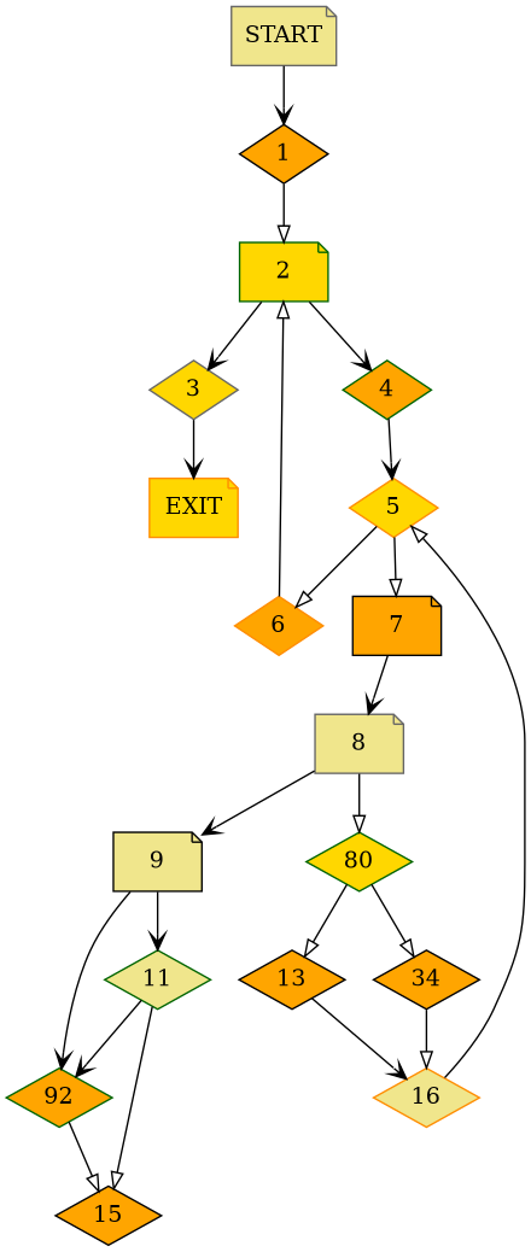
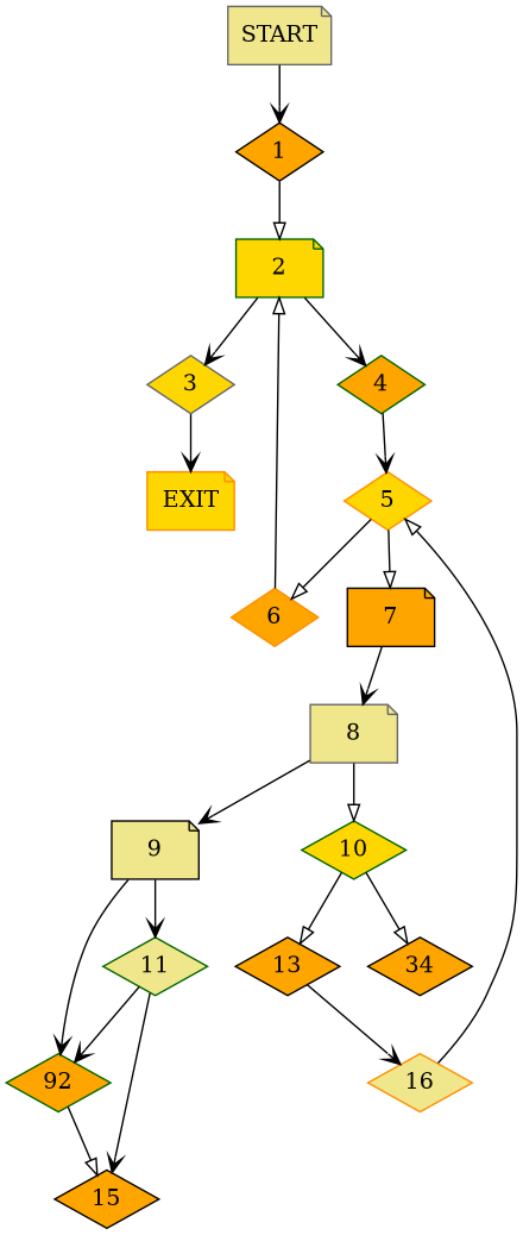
  digraph {
    node [color=black fillcolor=orange shape=diamond style=filled]
    edge [arrowhead=vee]
    n1 [color=gray40 fillcolor=khaki label=START shape=note]
    1
    2 [color=darkgreen fillcolor=gold shape=note]
    n4 [color=darkorange fillcolor=gold label=EXIT shape=note]
    3 [color=gray40 fillcolor=gold]
    4 [color=darkgreen]
    5 [color=darkorange fillcolor=gold]
    6 [color=darkorange]
    7 [shape=note]
    8 [color=gray40 fillcolor=khaki shape=note]
    9 [fillcolor=khaki shape=note]
-   10 [color=darkgreen fillcolor=gold label=80]
+   10 [color=darkgreen fillcolor=gold]
    11 [color=darkgreen fillcolor=khaki]
    n14 [color=darkgreen label=92]
    13
    n16 [label=34]
    15
    16 [color=darkorange fillcolor=khaki]
    n1 -> 1
    1 -> 2 [arrowhead=onormal]
    2 -> 3
    2 -> 4
    3 -> n4
    4 -> 5
    5 -> 6 [arrowhead=onormal]
    5 -> 7 [arrowhead=onormal]
    6 -> 2 [arrowhead=onormal]
    7 -> 8
    8 -> 9
    8 -> 10 [arrowhead=onormal]
    9 -> 11
    9 -> n14
    10 -> 13 [arrowhead=onormal]
    10 -> n16 [arrowhead=onormal]
    11 -> n14
-   11 -> 15 [arrowhead=onormal]
+   11 -> 15
    n14 -> 15 [arrowhead=onormal]
    13 -> 16
-   n16 -> 16 [arrowhead=onormal]
    16 -> 5 [arrowhead=onormal]
  }
